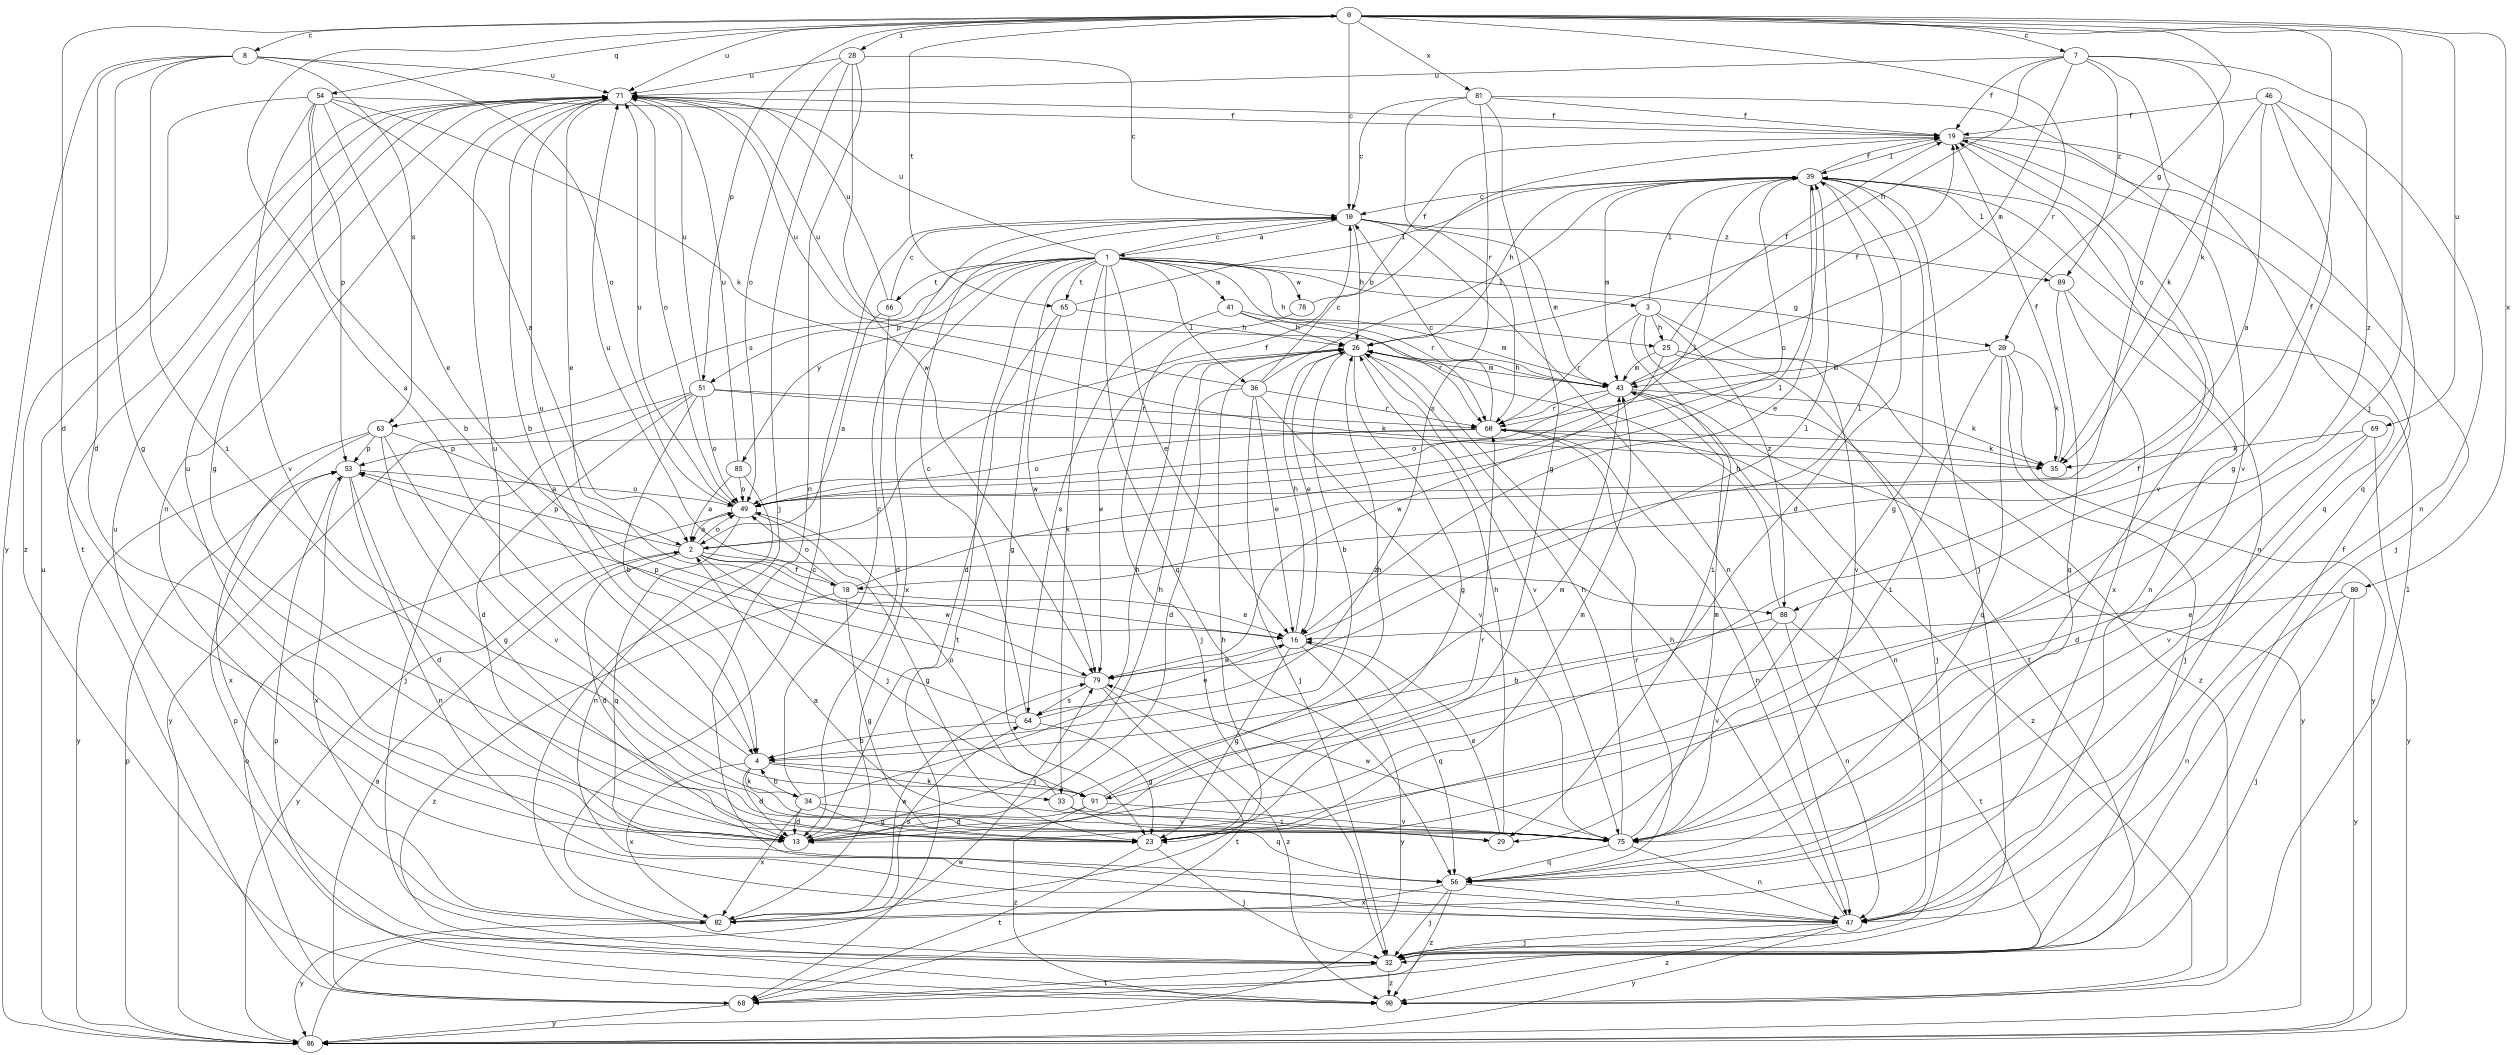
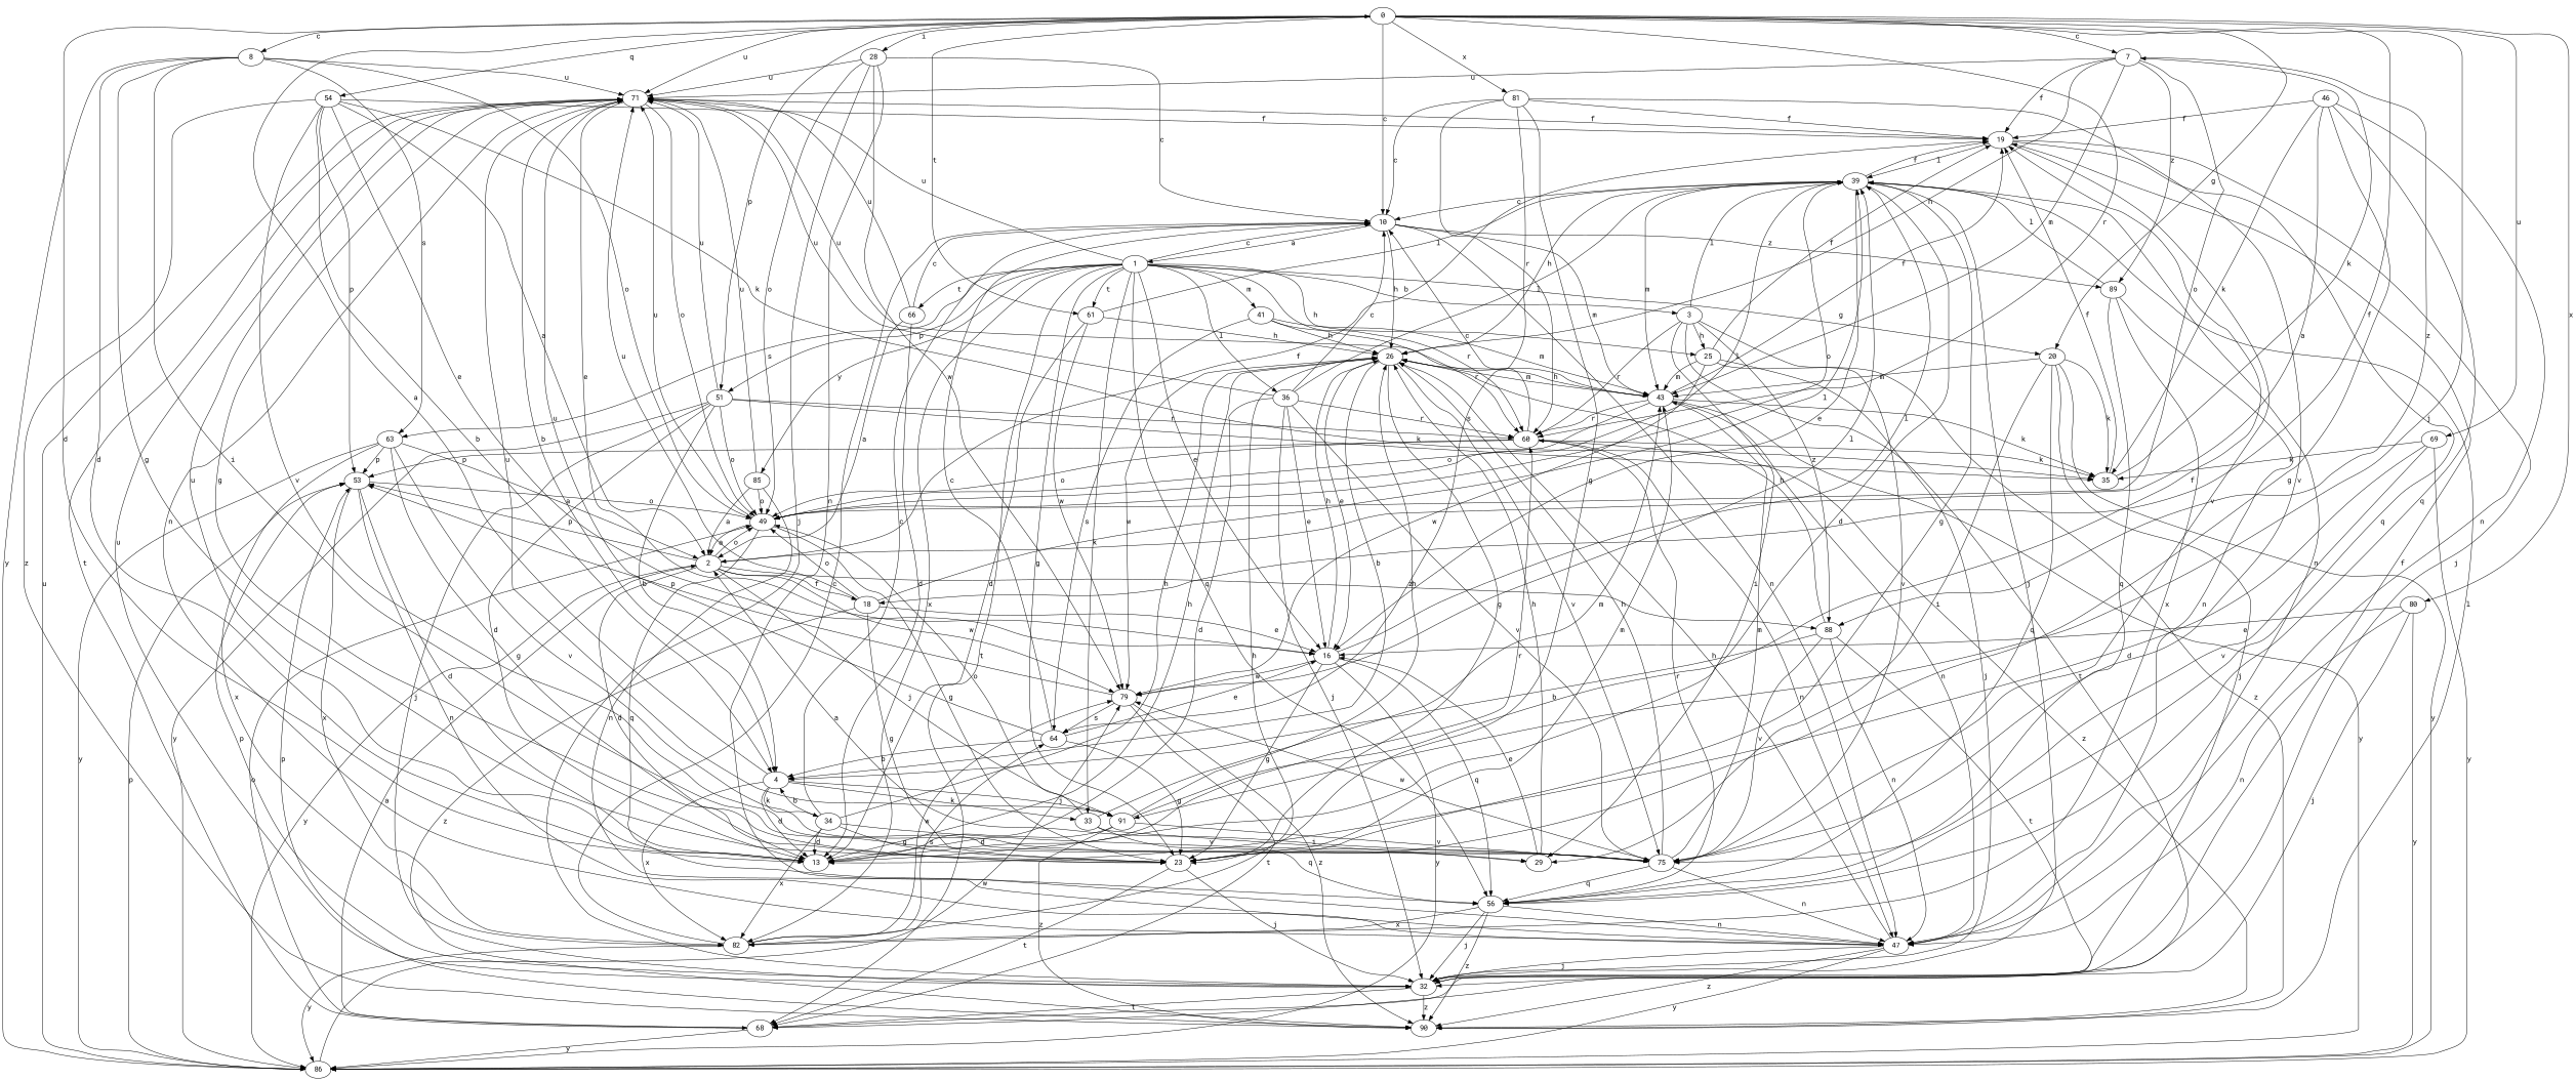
  strict digraph {
    fontname="Roboto Mono"
    node [fontname="Roboto Mono"]
    edge [fontname="Roboto Mono"]
    0
    7
    8
    10
    13
    18
    20
    28
    n9 [label=91]
    51
    54
    60
-   65
+   65 [label=61]
    69
    71
    80
    81
    19
    49
    88
    26
    35
    43
    89
    23
    63
    86
    29
    1
    47
    16
    39
    90
    56
    32
    79
    75
    n38 [label=4]
    2
    53
    68
    64
    3
    25
    33
    36
    41
    66
-   78
    82
    85
    34
    46
    0 -> 7 [label=c]
    0 -> 8 [label=c]
    0 -> 10 [label=c]
    0 -> 13 [label=d]
    0 -> 18 [label=f]
    0 -> 20 [label=g]
    0 -> 28 [label=i]
    0 -> n9 [label=j]
    0 -> 51 [label=p]
    0 -> 54 [label=q]
    0 -> 60 [label=r]
    0 -> 65 [label=t]
    0 -> 69 [label=u]
    0 -> 71 [label=u]
    0 -> 80 [label=x]
    0 -> 81 [label=x]
    7 -> 71 [label=u]
    7 -> 19 [label=f]
    7 -> 49 [label=o]
    7 -> 88 [label=z]
    7 -> 26 [label=h]
-   7 -> 35 [label=k]
+   35 -> 7 [label=k]
    7 -> 43 [label=m]
    7 -> 89 [label=z]
    8 -> 13 [label=d]
    8 -> 71 [label=u]
    8 -> 49 [label=o]
    8 -> 23 [label=g]
    8 -> 63 [label=s]
    8 -> 86 [label=y]
    8 -> 29 [label=i]
    10 -> 26 [label=h]
    10 -> 43 [label=m]
    10 -> 89 [label=z]
    10 -> 1 [label=a]
    10 -> 47 [label=n]
    13 -> 60 [label=r]
    13 -> 71 [label=u]
    13 -> 26 [label=h]
    18 -> 71 [label=u]
    18 -> 49 [label=o]
    18 -> 23 [label=g]
    18 -> 16 [label=e]
    18 -> 39 [label=l]
    18 -> 90 [label=z]
    20 -> 35 [label=k]
    20 -> 43 [label=m]
    20 -> 86 [label=y]
    20 -> 29 [label=i]
    20 -> 56 [label=q]
    20 -> 32 [label=j]
    28 -> 10 [label=c]
    28 -> 71 [label=u]
    28 -> 49 [label=o]
    28 -> 47 [label=n]
    28 -> 32 [label=j]
    28 -> 79 [label=w]
    n9 -> 13 [label=d]
    n9 -> 71 [label=u]
    n9 -> 19 [label=f]
    n9 -> 26 [label=h]
    n9 -> 90 [label=z]
    n9 -> 75 [label=v]
    51 -> 13 [label=d]
    51 -> 60 [label=r]
    51 -> 71 [label=u]
    51 -> 49 [label=o]
    51 -> 35 [label=k]
    51 -> 86 [label=y]
    51 -> 32 [label=j]
    51 -> n38 [label=b]
    54 -> 19 [label=f]
    54 -> 35 [label=k]
    54 -> 16 [label=e]
    54 -> 90 [label=z]
    54 -> 75 [label=v]
    54 -> n38 [label=b]
    54 -> 2 [label=a]
    54 -> 53 [label=p]
    60 -> 10 [label=c]
    60 -> 49 [label=o]
    60 -> 35 [label=k]
    60 -> 47 [label=n]
    60 -> 90 [label=z]
    60 -> 53 [label=p]
    65 -> 13 [label=d]
    65 -> 26 [label=h]
    65 -> 39 [label=l]
    65 -> 79 [label=w]
    69 -> 13 [label=d]
    69 -> 35 [label=k]
    69 -> 86 [label=y]
    69 -> 75 [label=v]
    71 -> 19 [label=f]
    71 -> 49 [label=o]
    71 -> 23 [label=g]
    71 -> 47 [label=n]
    71 -> 16 [label=e]
    71 -> n38 [label=b]
    71 -> 68 [label=t]
    80 -> 86 [label=y]
    80 -> 47 [label=n]
    80 -> 16 [label=e]
    80 -> 32 [label=j]
    81 -> 10 [label=c]
    81 -> 60 [label=r]
    81 -> 19 [label=f]
    81 -> 23 [label=g]
    81 -> 75 [label=v]
    81 -> 64 [label=s]
    19 -> 39 [label=l]
    19 -> 56 [label=q]
    19 -> 32 [label=j]
    19 -> 75 [label=v]
    49 -> 71 [label=u]
    49 -> 23 [label=g]
    49 -> 39 [label=l]
    49 -> 56 [label=q]
    49 -> 2 [label=a]
    88 -> 26 [label=h]
    88 -> 47 [label=n]
    88 -> 75 [label=v]
    88 -> n38 [label=b]
    88 -> 68 [label=t]
    26 -> 43 [label=m]
    26 -> 23 [label=g]
    26 -> 16 [label=e]
    26 -> 79 [label=w]
    26 -> 75 [label=v]
    26 -> n38 [label=b]
    35 -> 19 [label=f]
    43 -> 60 [label=r]
    43 -> 71 [label=u]
    43 -> 19 [label=f]
    43 -> 49 [label=o]
    43 -> 26 [label=h]
    43 -> 35 [label=k]
    43 -> 86 [label=y]
    43 -> 47 [label=n]
    89 -> 47 [label=n]
    89 -> 39 [label=l]
    89 -> 56 [label=q]
    89 -> 82 [label=x]
    23 -> 43 [label=m]
    23 -> 32 [label=j]
    23 -> 68 [label=t]
    63 -> 23 [label=g]
    63 -> 86 [label=y]
    63 -> 75 [label=v]
    63 -> 2 [label=a]
    63 -> 53 [label=p]
    63 -> 82 [label=x]
    86 -> 71 [label=u]
    86 -> 79 [label=w]
    86 -> 53 [label=p]
    29 -> 26 [label=h]
    29 -> 16 [label=e]
    1 -> 10 [label=c]
    1 -> 20 [label=g]
    1 -> 51 [label=p]
    1 -> 60 [label=r]
    1 -> 65 [label=t]
    1 -> 71 [label=u]
    1 -> 23 [label=g]
    1 -> 63 [label=s]
    1 -> 16 [label=e]
    1 -> 56 [label=q]
    1 -> 68 [label=t]
    1 -> 3 [label=b]
    1 -> 25 [label=h]
    1 -> 33 [label=k]
    1 -> 36 [label=l]
    1 -> 41 [label=m]
    1 -> 66 [label=t]
-   1 -> 78 [label=w]
    1 -> 82 [label=x]
    1 -> 85 [label=y]
    47 -> 26 [label=h]
    47 -> 86 [label=y]
    47 -> 90 [label=z]
    47 -> 32 [label=j]
    16 -> 26 [label=h]
    16 -> 23 [label=g]
    16 -> 86 [label=y]
    16 -> 39 [label=l]
    16 -> 56 [label=q]
    16 -> 79 [label=w]
    39 -> 10 [label=c]
    39 -> 13 [label=d]
    39 -> 19 [label=f]
    39 -> 49 [label=o]
    39 -> 26 [label=h]
    39 -> 43 [label=m]
    39 -> 23 [label=g]
    39 -> 47 [label=n]
    39 -> 16 [label=e]
    39 -> 32 [label=j]
    90 -> 39 [label=l]
    90 -> 53 [label=p]
    56 -> 60 [label=r]
    56 -> 47 [label=n]
    56 -> 90 [label=z]
    56 -> 32 [label=j]
    56 -> 82 [label=x]
    32 -> 71 [label=u]
    32 -> 19 [label=f]
    32 -> 90 [label=z]
    32 -> 53 [label=p]
    32 -> 68 [label=t]
    79 -> 39 [label=l]
    79 -> 90 [label=z]
    79 -> 53 [label=p]
    79 -> 68 [label=t]
    79 -> 64 [label=s]
    75 -> 26 [label=h]
    75 -> 43 [label=m]
    75 -> 47 [label=n]
    75 -> 56 [label=q]
    75 -> 79 [label=w]
    75 -> 2 [label=a]
    n38 -> 0 [label=a]
    n38 -> 13 [label=d]
    n38 -> n9 [label=j]
    n38 -> 33 [label=k]
    n38 -> 82 [label=x]
    n38 -> 34 [label=k]
    2 -> 13 [label=d]
    2 -> 18 [label=f]
    2 -> n9 [label=j]
    2 -> 19 [label=f]
    2 -> 49 [label=o]
    2 -> 88 [label=z]
    2 -> 86 [label=y]
    2 -> 79 [label=w]
    2 -> 53 [label=p]
    53 -> 13 [label=d]
    53 -> 49 [label=o]
    53 -> 47 [label=n]
    53 -> 82 [label=x]
    68 -> 49 [label=o]
    68 -> 86 [label=y]
    68 -> 2 [label=a]
    64 -> 10 [label=c]
    64 -> 71 [label=u]
    64 -> 23 [label=g]
    64 -> 16 [label=e]
    64 -> n38 [label=b]
    3 -> 60 [label=r]
    3 -> 88 [label=z]
    3 -> 29 [label=i]
    3 -> 39 [label=l]
    3 -> 75 [label=v]
    3 -> 68 [label=t]
    3 -> 25 [label=h]
    25 -> 19 [label=f]
    25 -> 43 [label=m]
    25 -> 90 [label=z]
    25 -> 32 [label=j]
    25 -> 79 [label=w]
    33 -> 49 [label=o]
    33 -> 43 [label=m]
    33 -> 29 [label=i]
    33 -> 56 [label=q]
    36 -> 10 [label=c]
    36 -> 13 [label=d]
    36 -> 60 [label=r]
    36 -> 71 [label=u]
    36 -> 16 [label=e]
    36 -> 39 [label=l]
    36 -> 32 [label=j]
    36 -> 75 [label=v]
    41 -> 60 [label=r]
    41 -> 26 [label=h]
    41 -> 43 [label=m]
    41 -> 64 [label=s]
    66 -> 10 [label=c]
    66 -> 13 [label=d]
    66 -> 71 [label=u]
    66 -> 2 [label=a]
-   78 -> 19 [label=f]
-   78 -> 32 [label=j]
    82 -> 10 [label=c]
    82 -> 26 [label=h]
    82 -> 86 [label=y]
    82 -> 79 [label=w]
    82 -> 64 [label=s]
    85 -> 71 [label=u]
    85 -> 49 [label=o]
    85 -> 47 [label=n]
    85 -> 2 [label=a]
    34 -> 10 [label=c]
    34 -> 13 [label=d]
    34 -> 26 [label=h]
    34 -> 23 [label=g]
    34 -> 75 [label=v]
    34 -> n38 [label=b]
    34 -> 82 [label=x]
    46 -> 19 [label=f]
    46 -> 35 [label=k]
    46 -> 23 [label=g]
    46 -> 47 [label=n]
    46 -> 56 [label=q]
    46 -> 2 [label=a]
  }
